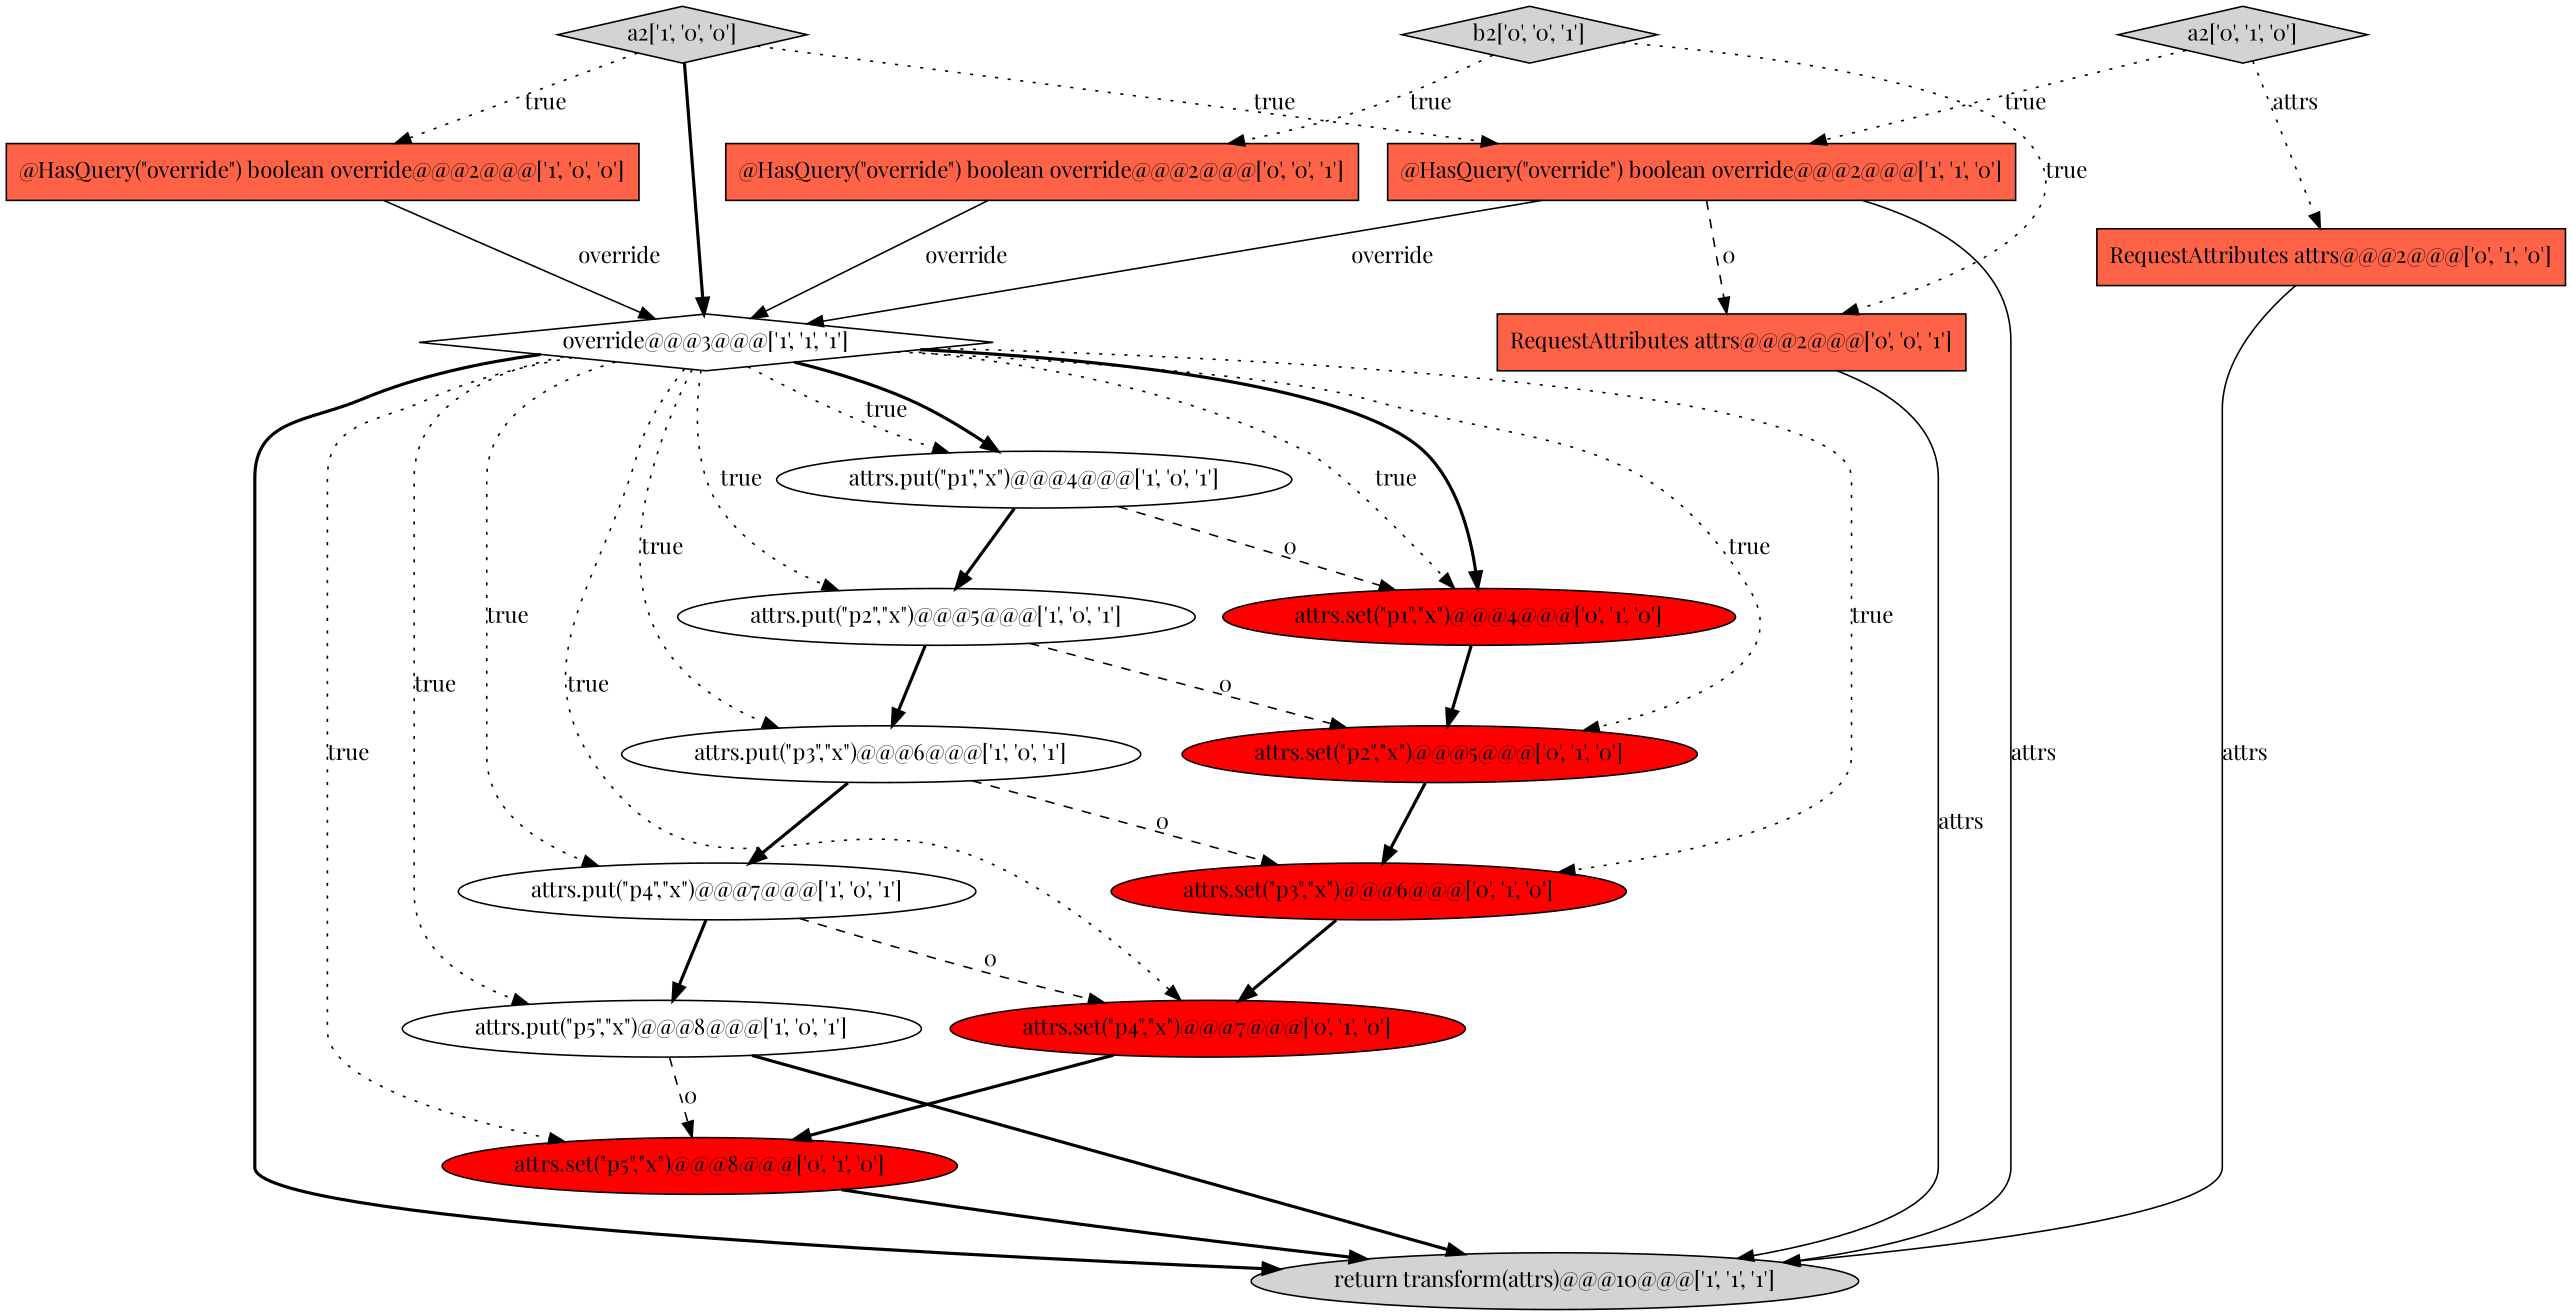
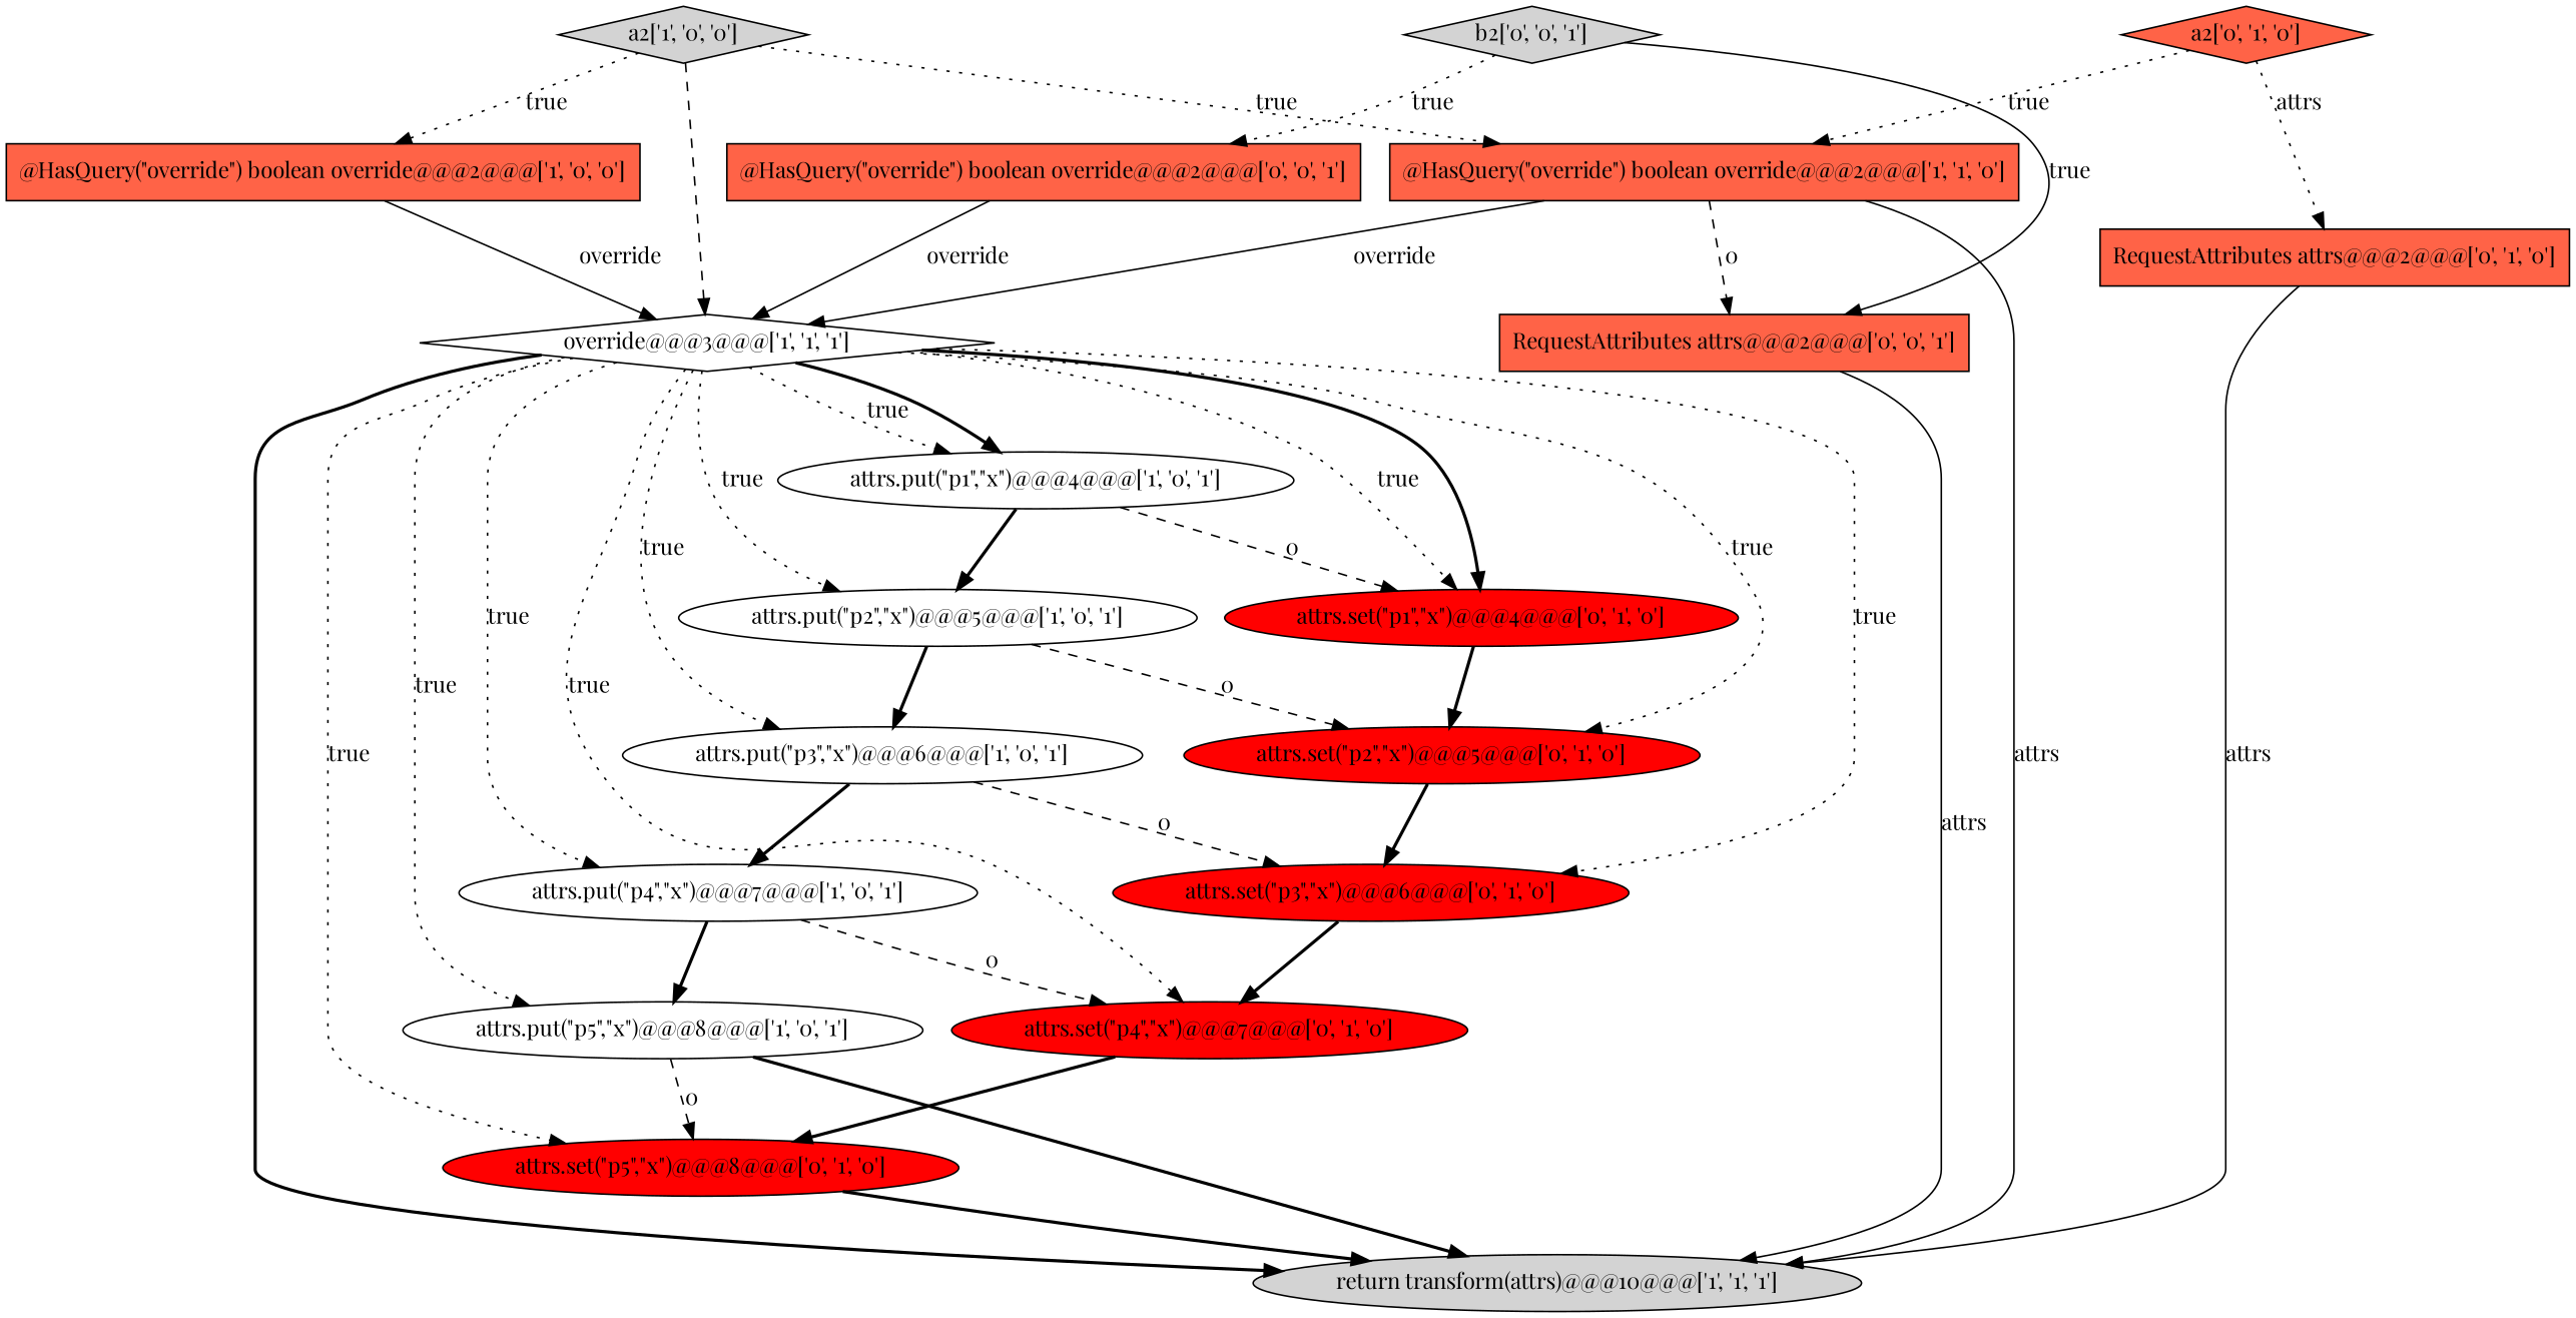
  digraph {
    fontname="Playfair Display"
    node [fillcolor=white fontname="Playfair Display" shape=ellipse style=filled]
    edge [fontname="Playfair Display" style=dotted]
    n1 [label="attrs.put(\"p1\",\"x\")@@@4@@@['1', '0', '1']"]
    n2 [label="attrs.put(\"p2\",\"x\")@@@5@@@['1', '0', '1']"]
    n3 [fillcolor=red label="attrs.set(\"p1\",\"x\")@@@4@@@['0', '1', '0']"]
    n4 [fillcolor=red label="attrs.set(\"p2\",\"x\")@@@5@@@['0', '1', '0']"]
    n5 [label="attrs.put(\"p3\",\"x\")@@@6@@@['1', '0', '1']"]
    n6 [fillcolor=lightgray label="a2['1', '0', '0']" shape=diamond]
    n7 [label="override@@@3@@@['1', '1', '1']" shape=diamond]
    n8 [fillcolor=tomato label="@HasQuery(\"override\") boolean override@@@2@@@['1', '0', '0']" shape=box]
    n9 [fillcolor=tomato label="@HasQuery(\"override\") boolean override@@@2@@@['1', '1', '0']" shape=box]
    n10 [fillcolor=lightgray label="return transform(attrs)@@@10@@@['1', '1', '1']"]
    n11 [label="attrs.put(\"p4\",\"x\")@@@7@@@['1', '0', '1']"]
    n12 [fillcolor=red label="attrs.set(\"p3\",\"x\")@@@6@@@['0', '1', '0']"]
    n13 [fillcolor=red label="attrs.set(\"p5\",\"x\")@@@8@@@['0', '1', '0']"]
    n14 [label="attrs.put(\"p5\",\"x\")@@@8@@@['1', '0', '1']"]
    n15 [fillcolor=red label="attrs.set(\"p4\",\"x\")@@@7@@@['0', '1', '0']"]
    n16 [fillcolor=tomato label="RequestAttributes attrs@@@2@@@['0', '0', '1']" shape=box]
    n17 [fillcolor=tomato label="RequestAttributes attrs@@@2@@@['0', '1', '0']" shape=box]
    n18 [fillcolor=tomato label="@HasQuery(\"override\") boolean override@@@2@@@['0', '0', '1']" shape=box]
    n19 [fillcolor=lightgray label="b2['0', '0', '1']" shape=diamond]
-   n20 [fillcolor=lightgray label="a2['0', '1', '0']" shape=diamond]
+   n20 [fillcolor=tomato label="a2['0', '1', '0']" shape=diamond]
    n1 -> n2 [style=bold]
    n1 -> n3 [label=0 style=dashed]
    n2 -> n4 [label=0 style=dashed]
    n2 -> n5 [style=bold]
    n3 -> n4 [style=bold]
    n4 -> n12 [style=bold]
    n5 -> n11 [style=bold]
    n5 -> n12 [label=0 style=dashed]
-   n6 -> n7 [style=bold]
+   n6 -> n7 [style=dashed]
    n6 -> n8 [label=true]
    n6 -> n9 [label=true]
    n7 -> n1 [label=true]
    n7 -> n1 [style=bold]
    n7 -> n2 [label=true]
    n7 -> n3 [label=true]
    n7 -> n3 [style=bold]
    n7 -> n4 [label=true]
    n7 -> n5 [label=true]
    n7 -> n10 [style=bold]
    n7 -> n11 [label=true]
    n7 -> n12 [label=true]
    n7 -> n13 [label=true]
    n7 -> n14 [label=true]
    n7 -> n15 [label=true]
    n8 -> n7 [label=override style=solid]
    n9 -> n7 [label=override style=solid]
    n9 -> n10 [label=attrs style=solid]
    n9 -> n16 [label=0 style=dashed]
    n11 -> n14 [style=bold]
    n11 -> n15 [label=0 style=dashed]
    n12 -> n15 [style=bold]
    n13 -> n10 [style=bold]
    n14 -> n10 [style=bold]
    n14 -> n13 [label=0 style=dashed]
    n15 -> n13 [style=bold]
    n16 -> n10 [label=attrs style=solid]
    n17 -> n10 [label=attrs style=solid]
    n18 -> n7 [label=override style=solid]
-   n19 -> n16 [label=true]
+   n19 -> n16 [label=true style=solid]
    n19 -> n18 [label=true]
    n20 -> n9 [label=true]
    n20 -> n17 [label=attrs]
  }
